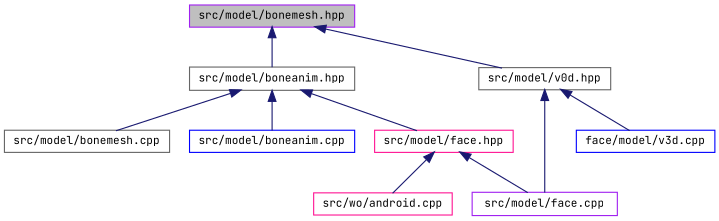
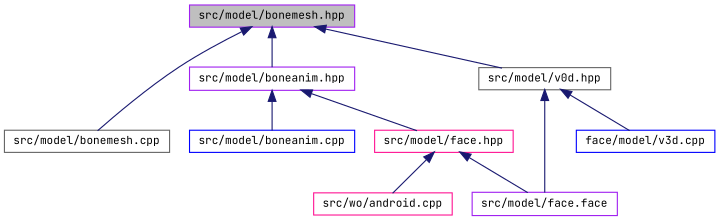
  digraph {
    fontname="JetBrains Mono"
    node [color=gray40 fontname="JetBrains Mono" fontsize=10 shape=record]
    edge [color=midnightblue dir=back fontname="JetBrains Mono" fontsize=10 labelfontname=FreeSans labelfontsize=10 style=solid]
    n1 [color=purple fillcolor=grey75 fontcolor=black height=0.2 label="src/model/bonemesh.hpp" style=filled width=0.4]
-   n2 [height=0.2 label="src/model/boneanim.hpp" width=0.4]
+   n2 [color=purple height=0.2 label="src/model/boneanim.hpp" width=0.4]
    n3 [height=0.2 label="src/model/bonemesh.cpp" width=0.4]
    n4 [height=0.2 label="src/model/v0d.hpp" width=0.4]
    n5 [color=blue height=0.2 label="src/model/boneanim.cpp" width=0.4]
    n6 [color=deeppink height=0.2 label="src/model/face.hpp" width=0.4]
-   n7 [color=purple height=0.2 label="src/model/face.cpp" width=0.4]
+   n7 [color=purple height=0.2 label="src/model/face.face" width=0.4]
    n8 [color=blue height=0.2 label="face/model/v3d.cpp" width=0.4]
    n9 [color=deeppink height=0.2 label="src/wo/android.cpp" width=0.4]
    n1 -> n2
-   n2 -> n3
+   n1 -> n3
    n1 -> n4
    n2 -> n5
    n2 -> n6
    n4 -> n7
    n4 -> n8
    n6 -> n7
    n6 -> n9
  }
